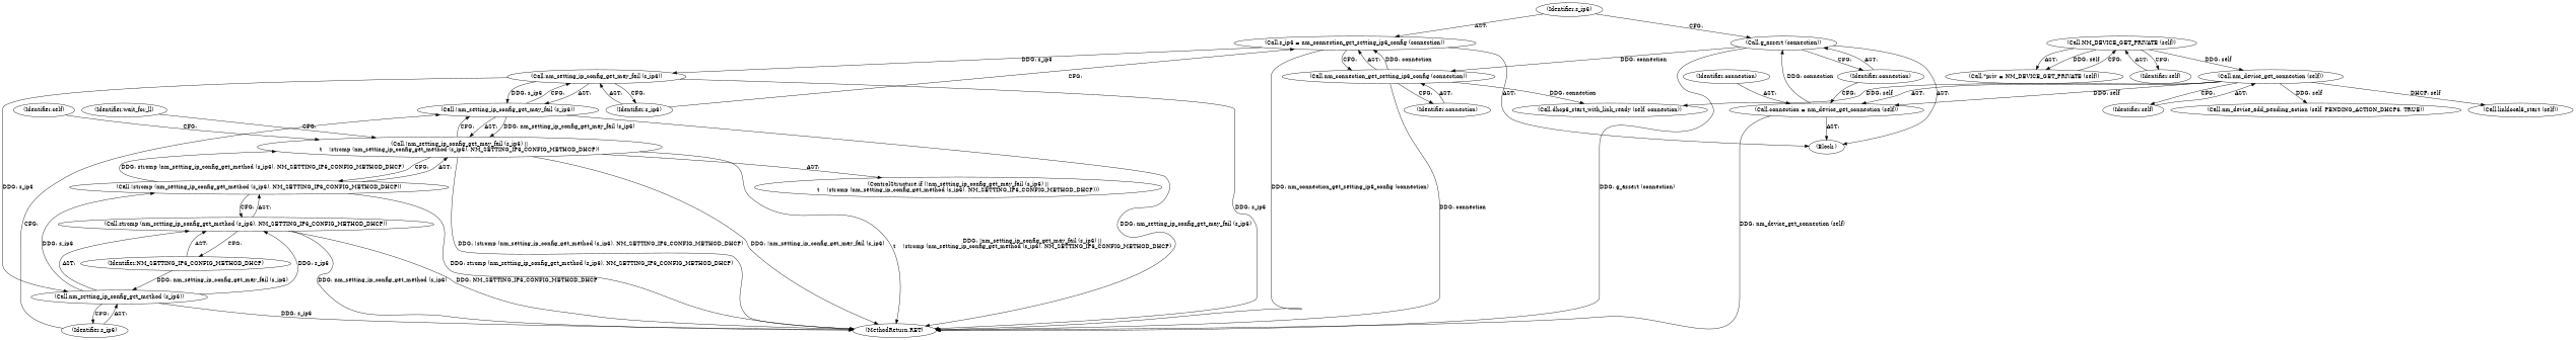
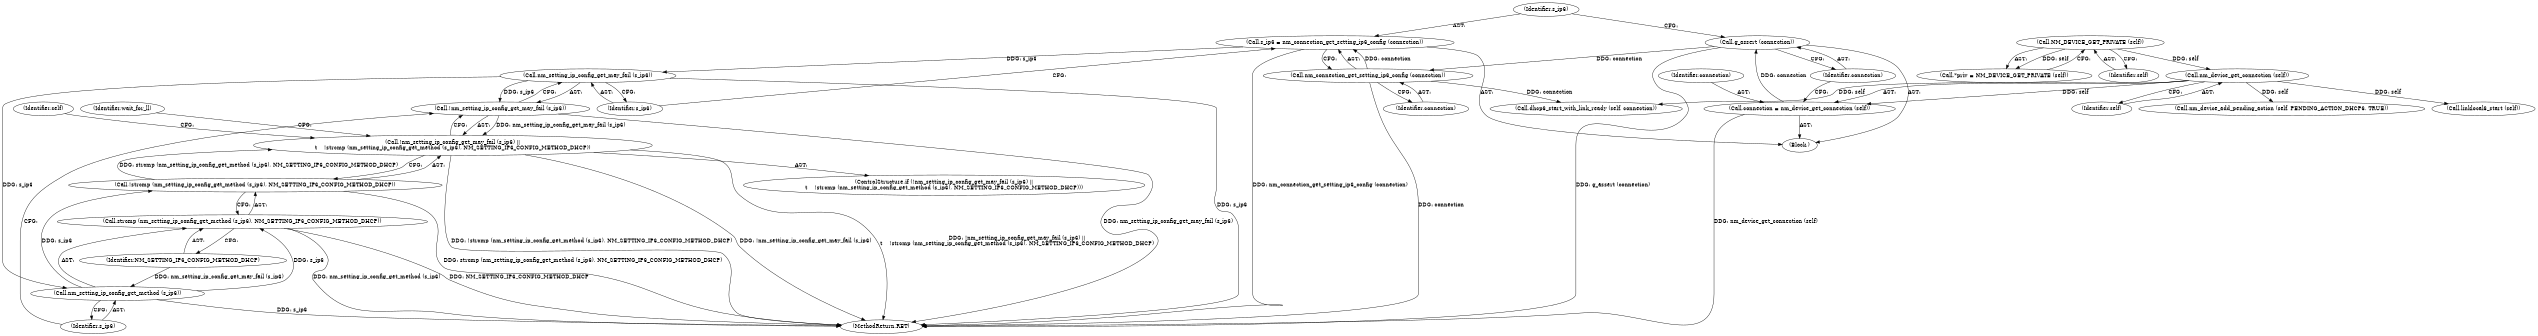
  digraph {
    n1 [label="(Call,s_ip6 = nm_connection_get_setting_ip6_config (connection))"]
    n2 [label="(Call,nm_connection_get_setting_ip6_config (connection))"]
    n3 [label="(Call,nm_setting_ip_config_get_may_fail (s_ip6))"]
    n4 [label="(Block,)"]
    n5 [label="(MethodReturn,RET)"]
    n6 [label="(Call,dhcp6_start_with_link_ready (self, connection))"]
    n7 [label="(Identifier,connection)"]
    n8 [label="(Call,!nm_setting_ip_config_get_may_fail (s_ip6))"]
    n9 [label="(Call,nm_setting_ip_config_get_method (s_ip6))"]
    n10 [label="(Identifier,s_ip6)"]
    n11 [label="(Call,g_assert (connection))"]
    n12 [label="(Identifier,connection)"]
    n13 [label="(Call,connection = nm_device_get_connection (self))"]
    n14 [label="(Call,nm_device_get_connection (self))"]
    n15 [label="(Identifier,self)"]
    n16 [label="(Call,nm_device_add_pending_action (self, PENDING_ACTION_DHCP6, TRUE))"]
    n17 [label="(Call,linklocal6_start (self))"]
    n18 [label="(Call,NM_DEVICE_GET_PRIVATE (self))"]
    n19 [label="(Identifier,self)"]
    n20 [label="(Call,*priv = NM_DEVICE_GET_PRIVATE (self))"]
    n21 [label="(Call,!nm_setting_ip_config_get_may_fail (s_ip6) ||\n\t    !strcmp (nm_setting_ip_config_get_method (s_ip6), NM_SETTING_IP6_CONFIG_METHOD_DHCP))"]
    n22 [label="(Call,!strcmp (nm_setting_ip_config_get_method (s_ip6), NM_SETTING_IP6_CONFIG_METHOD_DHCP))"]
    n23 [label="(Call,strcmp (nm_setting_ip_config_get_method (s_ip6), NM_SETTING_IP6_CONFIG_METHOD_DHCP))"]
    n24 [label="(Identifier,s_ip6)"]
    n25 [label="(ControlStructure,if (!nm_setting_ip_config_get_may_fail (s_ip6) ||\n\t    !strcmp (nm_setting_ip_config_get_method (s_ip6), NM_SETTING_IP6_CONFIG_METHOD_DHCP)))"]
    n26 [label="(Identifier,NM_SETTING_IP6_CONFIG_METHOD_DHCP)"]
    n27 [label="(Identifier,connection)"]
    n28 [label="(Identifier,wait_for_ll)"]
    n29 [label="(Identifier,s_ip6)"]
    n30 [label="(Identifier,self)"]
    n1 -> n2 [label="CFG: "]
    n1 -> n3 [label="DDG: s_ip6"]
    n1 -> n4 [label="AST: "]
    n1 -> n5 [label="DDG: nm_connection_get_setting_ip6_config (connection)"]
    n2 -> n1 [label="AST: "]
    n2 -> n1 [label="DDG: connection"]
    n2 -> n5 [label="DDG: connection"]
    n2 -> n6 [label="DDG: connection"]
    n2 -> n7 [label="CFG: "]
    n3 -> n5 [label="DDG: s_ip6"]
    n3 -> n8 [label="AST: "]
    n3 -> n8 [label="DDG: s_ip6"]
    n3 -> n9 [label="DDG: s_ip6"]
    n3 -> n10 [label="CFG: "]
    n7 -> n2 [label="AST: "]
    n8 -> n3 [label="CFG: "]
    n8 -> n5 [label="DDG: nm_setting_ip_config_get_may_fail (s_ip6)"]
    n8 -> n21 [label="AST: "]
    n8 -> n21 [label="DDG: nm_setting_ip_config_get_may_fail (s_ip6)"]
    n9 -> n5 [label="DDG: s_ip6"]
    n9 -> n22 [label="DDG: s_ip6"]
    n9 -> n23 [label="AST: "]
    n9 -> n23 [label="DDG: s_ip6"]
    n9 -> n24 [label="CFG: "]
    n10 -> n1 [label="CFG: "]
    n10 -> n3 [label="AST: "]
    n11 -> n2 [label="DDG: connection"]
    n11 -> n4 [label="AST: "]
    n11 -> n5 [label="DDG: g_assert (connection)"]
    n11 -> n12 [label="CFG: "]
    n12 -> n11 [label="AST: "]
    n12 -> n13 [label="CFG: "]
    n13 -> n4 [label="AST: "]
    n13 -> n5 [label="DDG: nm_device_get_connection (self)"]
    n13 -> n11 [label="DDG: connection"]
    n14 -> n6 [label="DDG: self"]
    n14 -> n13 [label="AST: "]
    n14 -> n13 [label="DDG: self"]
    n14 -> n15 [label="CFG: "]
    n14 -> n16 [label="DDG: self"]
-   n14 -> n17 [label="DHCP: self"]
+   n14 -> n17 [label="DDG: self"]
    n15 -> n14 [label="AST: "]
    n18 -> n14 [label="DDG: self"]
    n18 -> n19 [label="CFG: "]
    n18 -> n20 [label="AST: "]
    n18 -> n20 [label="DDG: self"]
    n19 -> n18 [label="AST: "]
    n20 -> n18 [label="CFG: "]
    n21 -> n5 [label="DDG: !nm_setting_ip_config_get_may_fail (s_ip6) ||\n\t    !strcmp (nm_setting_ip_config_get_method (s_ip6), NM_SETTING_IP6_CONFIG_METHOD_DHCP)"]
    n21 -> n5 [label="DDG: !strcmp (nm_setting_ip_config_get_method (s_ip6), NM_SETTING_IP6_CONFIG_METHOD_DHCP)"]
    n21 -> n5 [label="DDG: !nm_setting_ip_config_get_may_fail (s_ip6)"]
    n21 -> n8 [label="CFG: "]
    n21 -> n22 [label="CFG: "]
    n21 -> n25 [label="AST: "]
    n22 -> n5 [label="DDG: strcmp (nm_setting_ip_config_get_method (s_ip6), NM_SETTING_IP6_CONFIG_METHOD_DHCP)"]
    n22 -> n21 [label="AST: "]
    n22 -> n21 [label="DDG: strcmp (nm_setting_ip_config_get_method (s_ip6), NM_SETTING_IP6_CONFIG_METHOD_DHCP)"]
    n22 -> n23 [label="CFG: "]
    n23 -> n5 [label="DDG: nm_setting_ip_config_get_method (s_ip6)"]
    n23 -> n5 [label="DDG: NM_SETTING_IP6_CONFIG_METHOD_DHCP"]
    n23 -> n22 [label="AST: "]
    n23 -> n26 [label="CFG: "]
    n24 -> n8 [label="CFG: "]
    n24 -> n9 [label="AST: "]
    n26 -> n9 [label="DDG: nm_setting_ip_config_get_may_fail (s_ip6)"]
    n26 -> n23 [label="AST: "]
    n27 -> n13 [label="AST: "]
    n28 -> n21 [label="CFG: "]
    n29 -> n1 [label="AST: "]
    n29 -> n11 [label="CFG: "]
    n30 -> n21 [label="CFG: "]
  }
